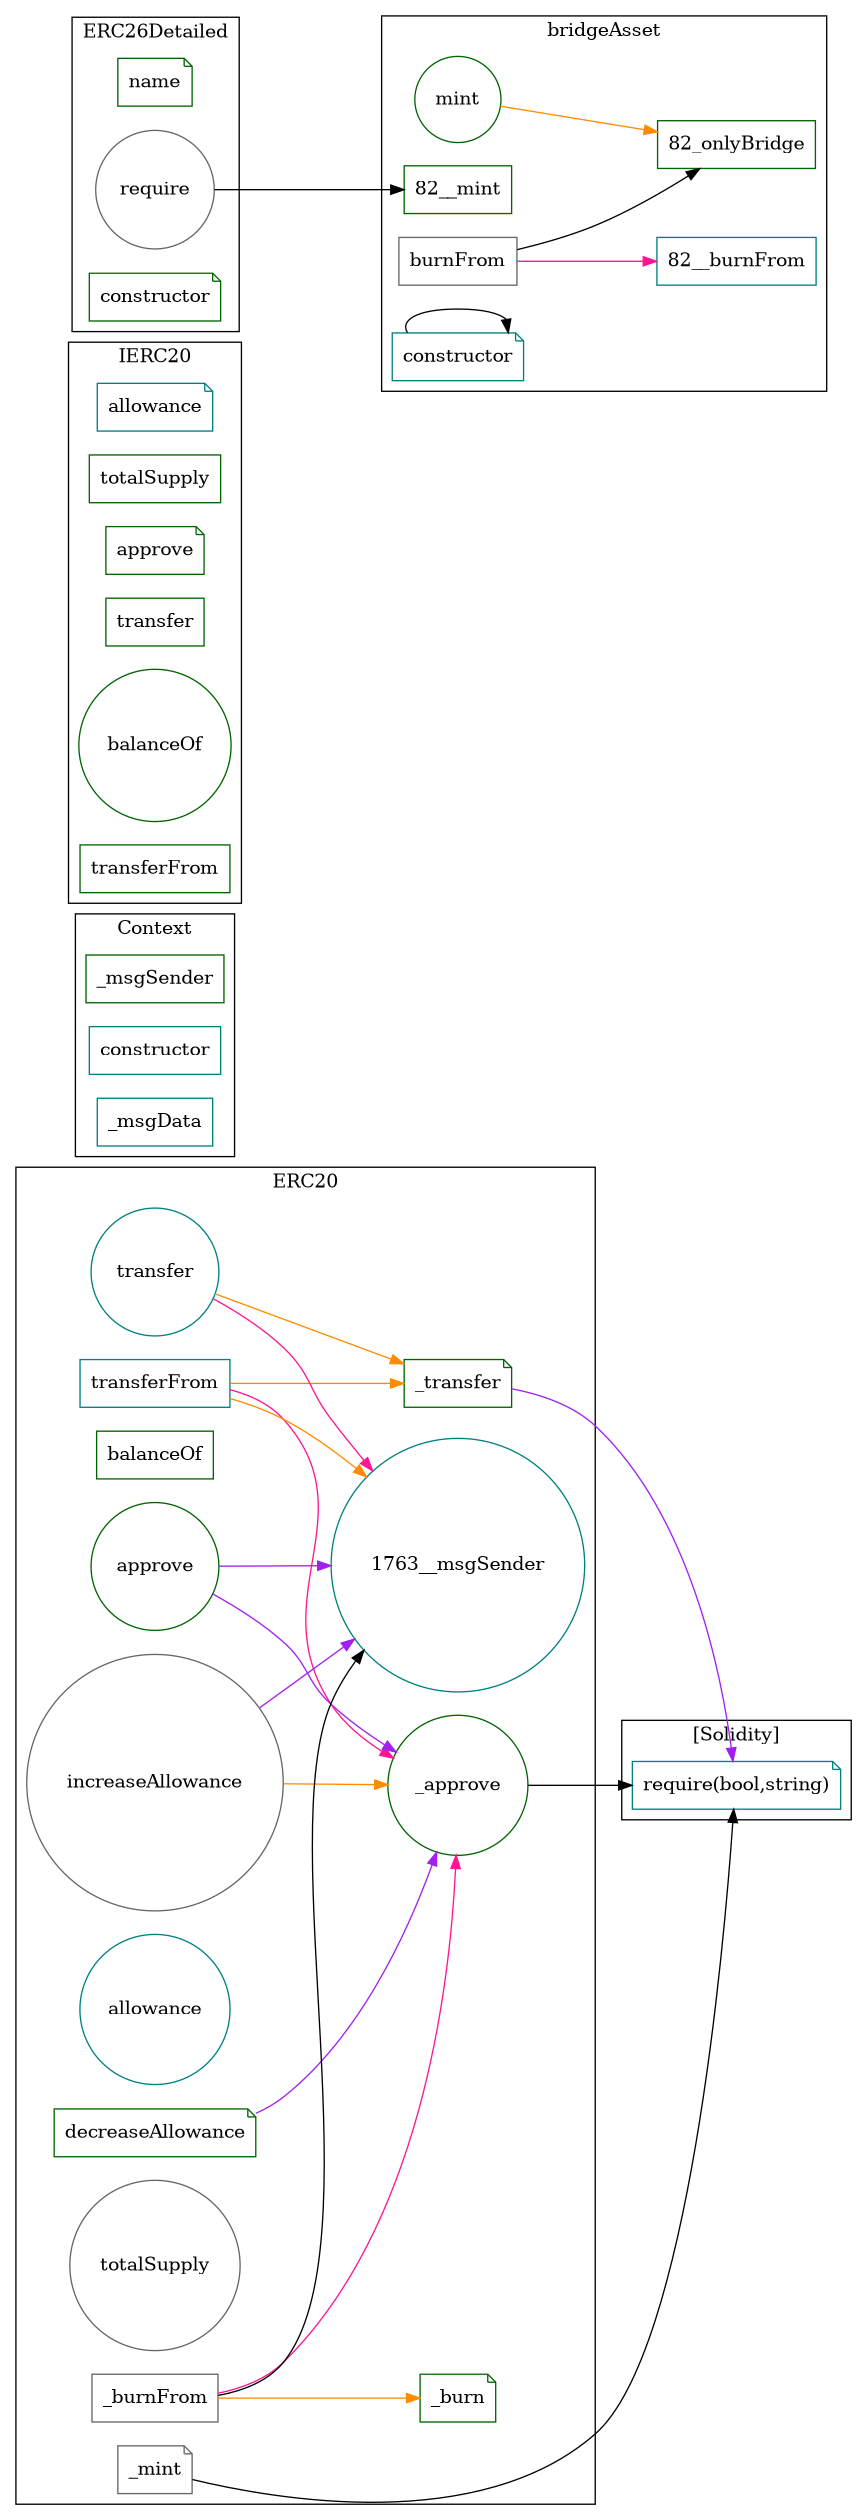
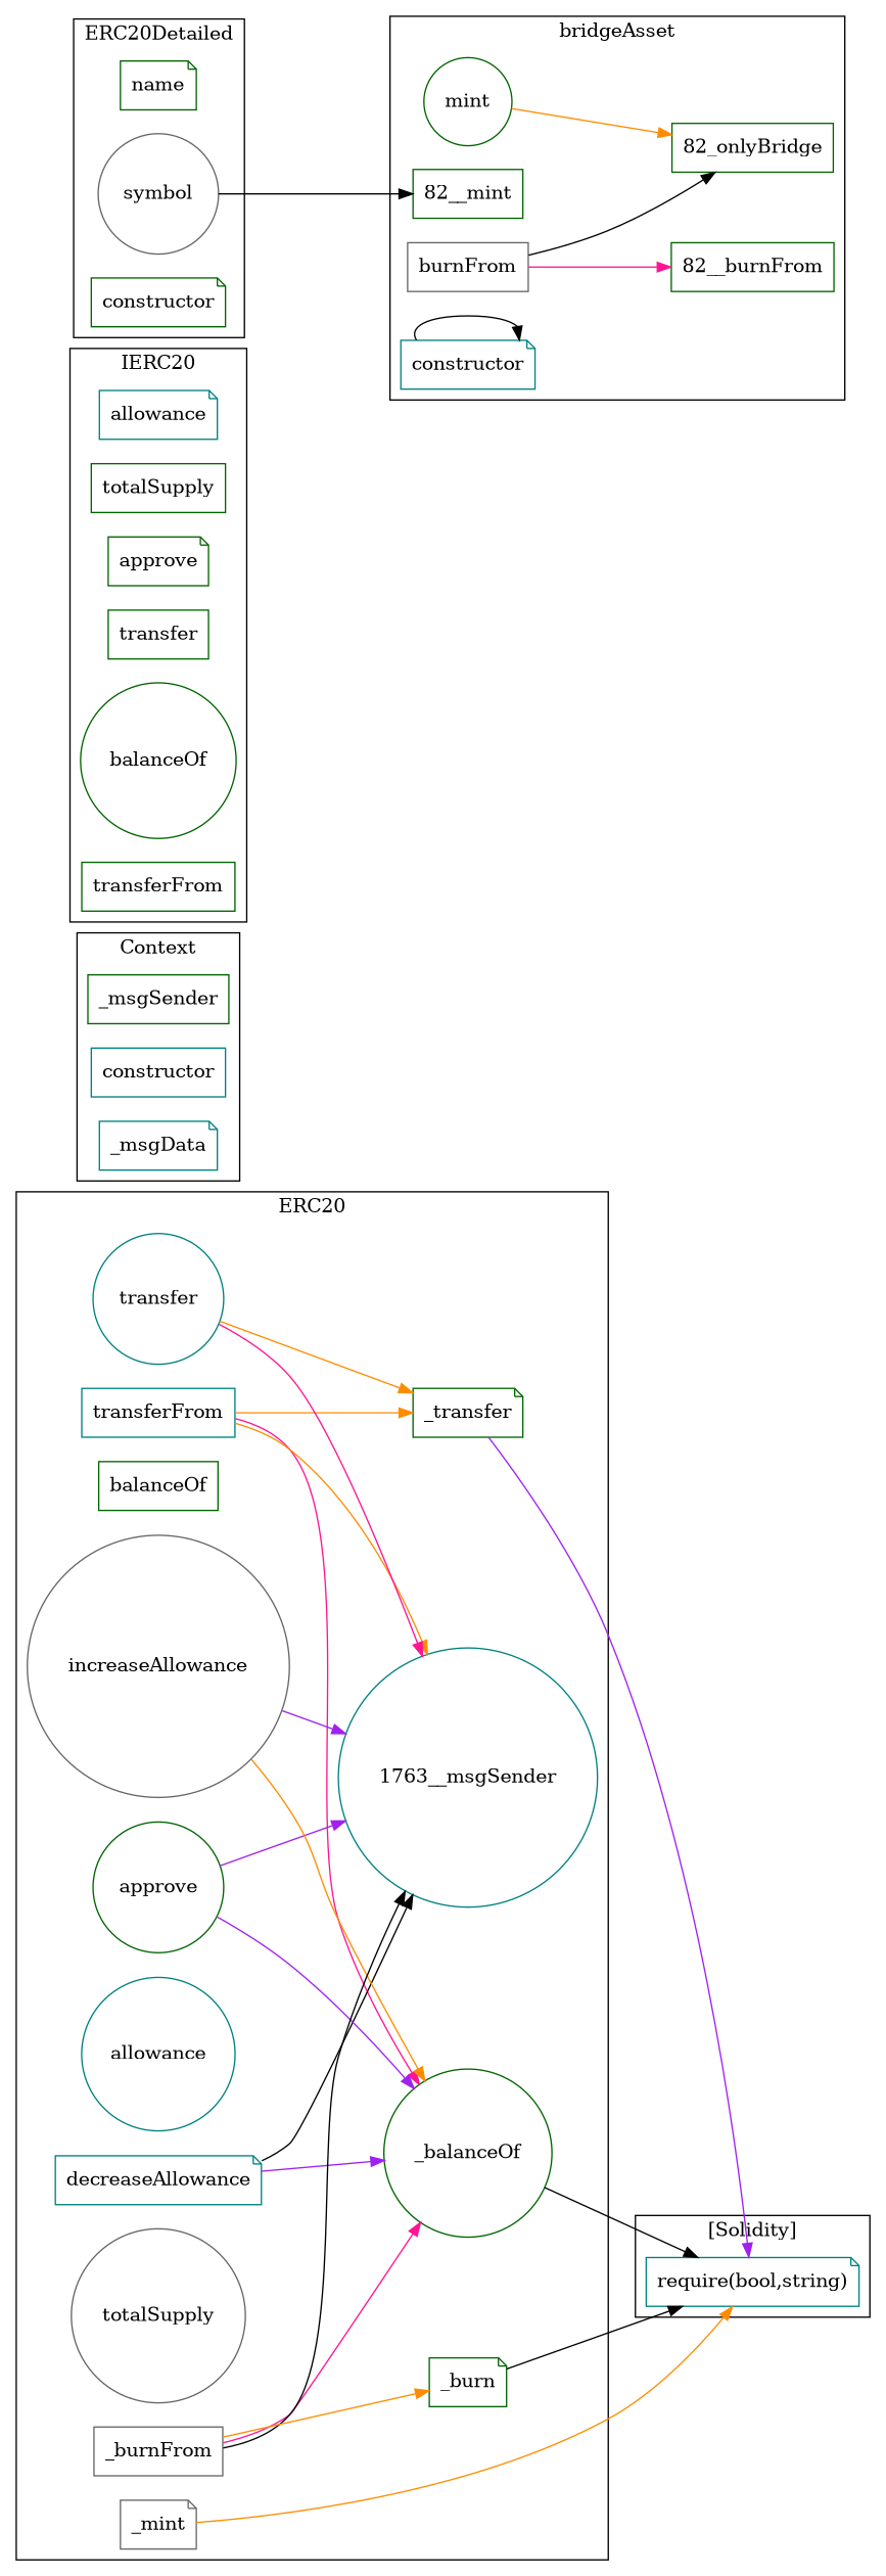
  strict digraph {
    rankdir=LR
    node [color=darkgreen shape=box]
    edge [color=black]
    n1 [color=teal label=transferFrom]
-   n2 [label=_approve shape=circle]
+   n2 [label=_balanceOf shape=circle]
    n3 [label=_transfer shape=note]
    "1763__msgSender" [color=teal shape=circle]
    n5 [label=_burn shape=note]
-   n6 [label=decreaseAllowance shape=note]
+   n6 [color=teal label=decreaseAllowance shape=note]
    n7 [label=balanceOf]
    n8 [color=gray40 label=_mint shape=note]
    n9 [label=approve shape=circle]
    n10 [color=teal label=allowance shape=circle]
    n11 [color=gray40 label=increaseAllowance shape=circle]
    n12 [color=gray40 label=totalSupply shape=circle]
    n13 [color=teal label=transfer shape=circle]
    n14 [color=gray40 label=_burnFrom]
    n15 [label=_msgSender]
    n16 [color=teal label=constructor]
-   n17 [color=teal label=_msgData]
+   n17 [color=teal label=_msgData shape=note]
    n18 [color=teal label=allowance shape=note]
    n19 [label=totalSupply]
    n20 [label=approve shape=note]
    n21 [label=transfer]
    n22 [label=balanceOf shape=circle]
    n23 [label=transferFrom]
    n24 [label=mint shape=circle]
    "82_onlyBridge"
    "82__mint"
    n27 [color=gray40 label=burnFrom]
-   "82__burnFrom" [color=teal]
+   "82__burnFrom"
    n29 [color=teal label=constructor shape=note]
    n30 [label=name shape=note]
-   n31 [color=gray40 label=require shape=circle]
+   n31 [color=gray40 label=symbol shape=circle]
    n32 [label=constructor shape=note]
    "require(bool,string)" [color=teal shape=note]
    subgraph cluster_1 {
      label=ERC20
      n1
      n2
      n3
      "1763__msgSender"
      n5
      n6
      n7
      n8
      n9
      n10
      n11
      n12
      n13
      n14
    }
    subgraph cluster_2 {
      label=Context
      n15
      n16
      n17
    }
    subgraph cluster_3 {
      label=IERC20
      n18
      n19
      n20
      n21
      n22
      n23
    }
    subgraph cluster_4 {
      label=bridgeAsset
      n24
      "82_onlyBridge"
      "82__mint"
      n27
      "82__burnFrom"
      n29
    }
    subgraph cluster_5 {
-     label=ERC26Detailed
+     label=ERC20Detailed
      n30
      n31
      n32
    }
    subgraph cluster_6 {
      label="[Solidity]"
      "require(bool,string)"
    }
    n1 -> n2 [color=deeppink]
    n1 -> n3 [color=darkorange]
    n1 -> "1763__msgSender" [color=darkorange]
    n2 -> "require(bool,string)"
    n3 -> "require(bool,string)" [color=purple]
+   n5 -> "require(bool,string)"
    n6 -> n2 [color=purple]
-   n8 -> "require(bool,string)"
+   n6 -> "1763__msgSender"
+   n8 -> "require(bool,string)" [color=darkorange]
    n9 -> n2 [color=purple]
    n9 -> "1763__msgSender" [color=purple]
    n11 -> n2 [color=darkorange]
    n11 -> "1763__msgSender" [color=purple]
    n13 -> n3 [color=darkorange]
    n13 -> "1763__msgSender" [color=deeppink]
    n14 -> n2 [color=deeppink]
    n14 -> "1763__msgSender"
    n14 -> n5 [color=darkorange]
    n24 -> "82_onlyBridge" [color=darkorange]
    n27 -> "82_onlyBridge"
    n27 -> "82__burnFrom" [color=deeppink]
    n29 -> n29
    n31 -> "82__mint"
  }
